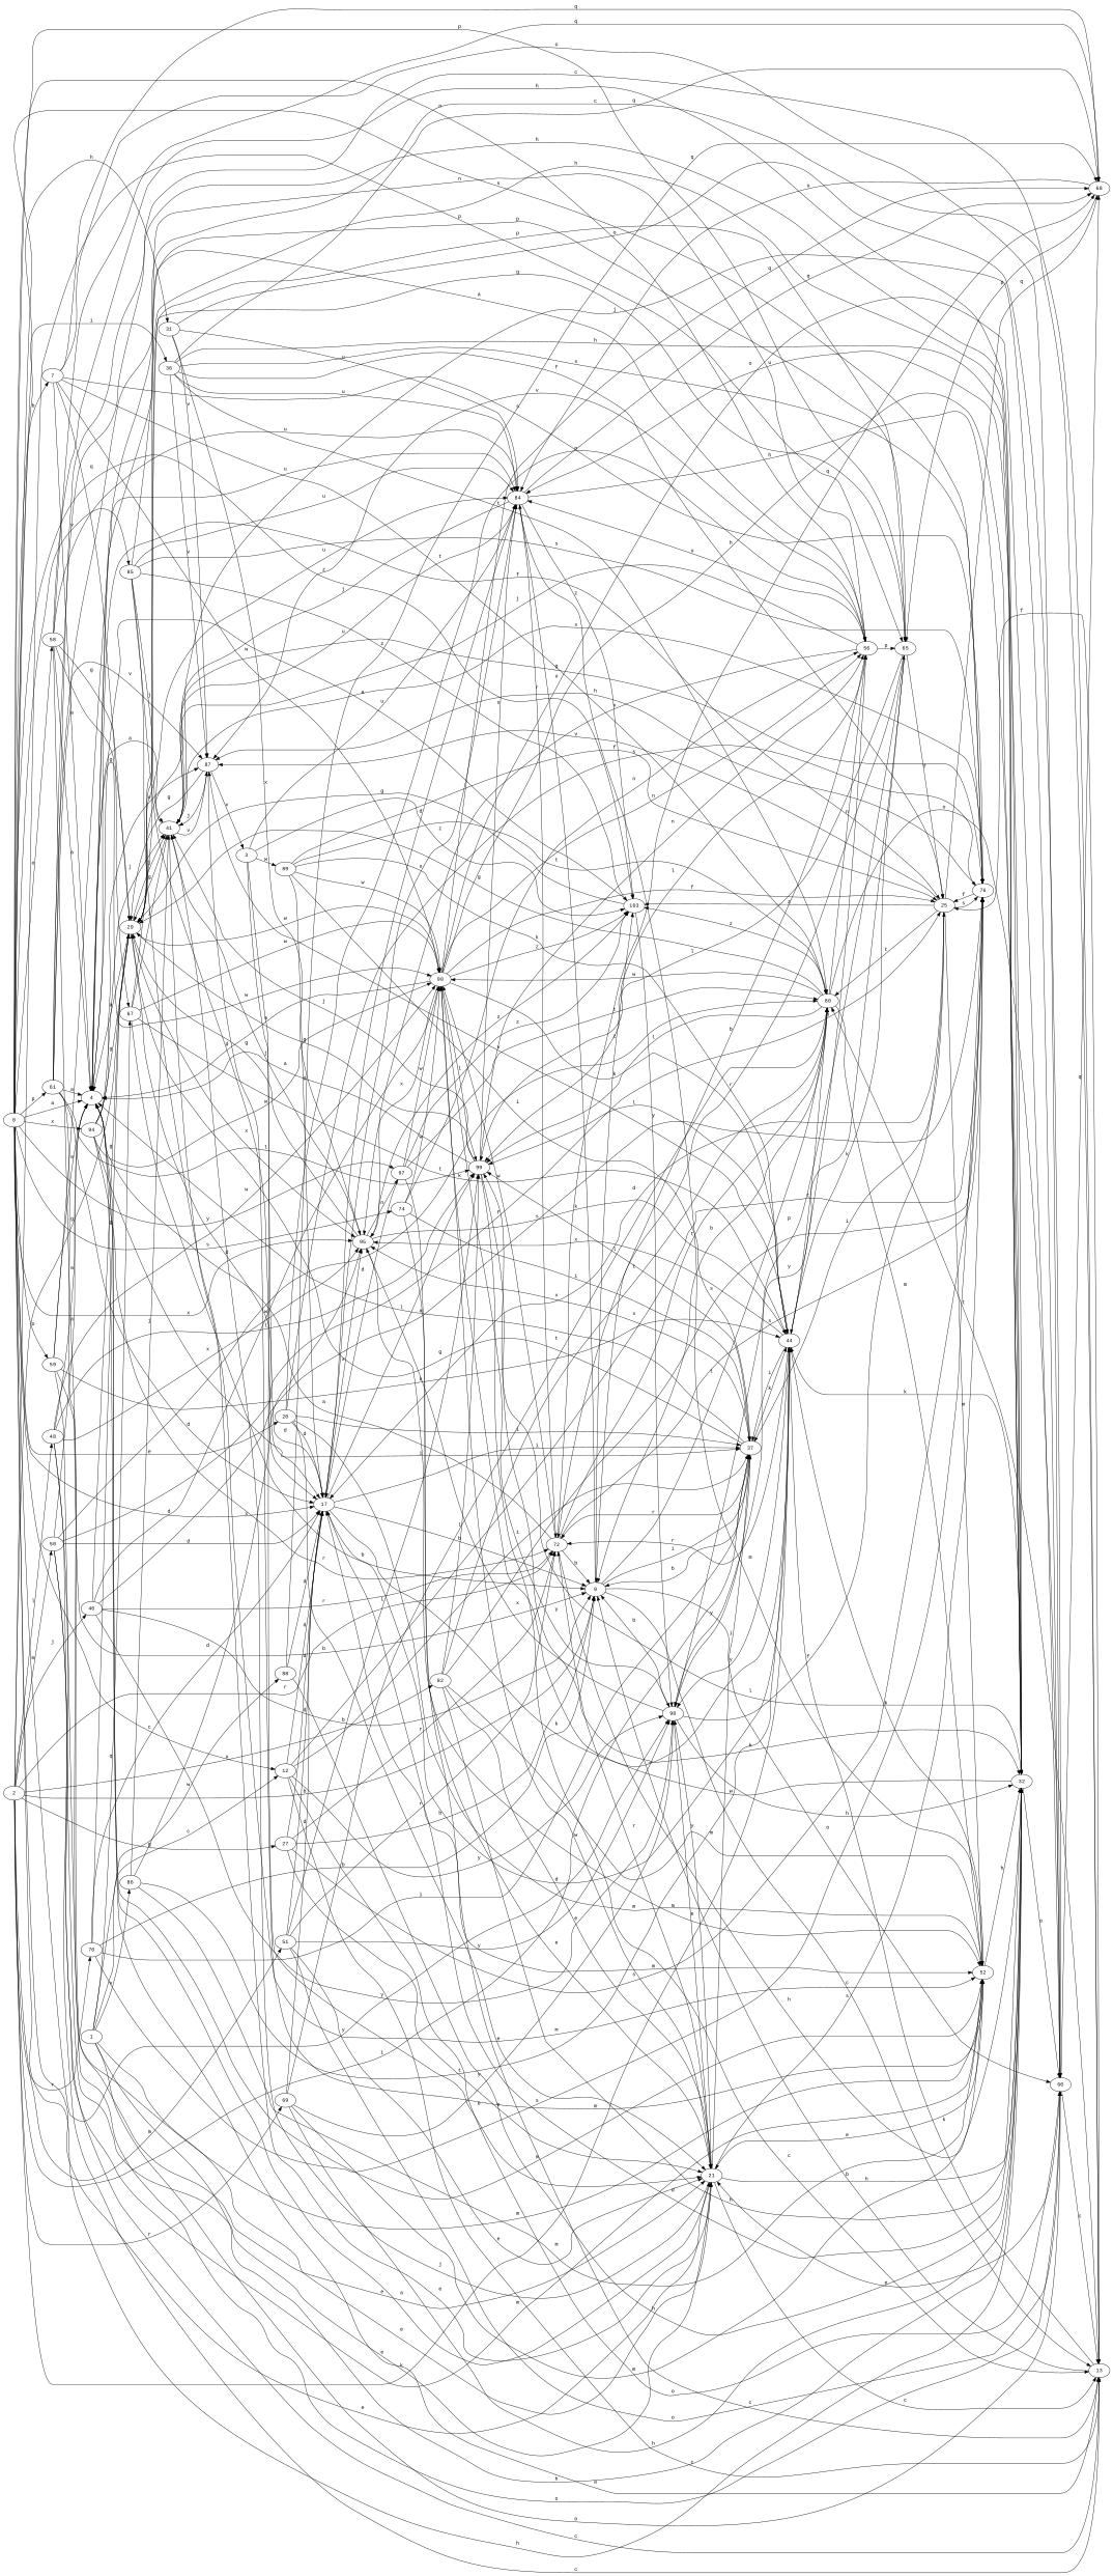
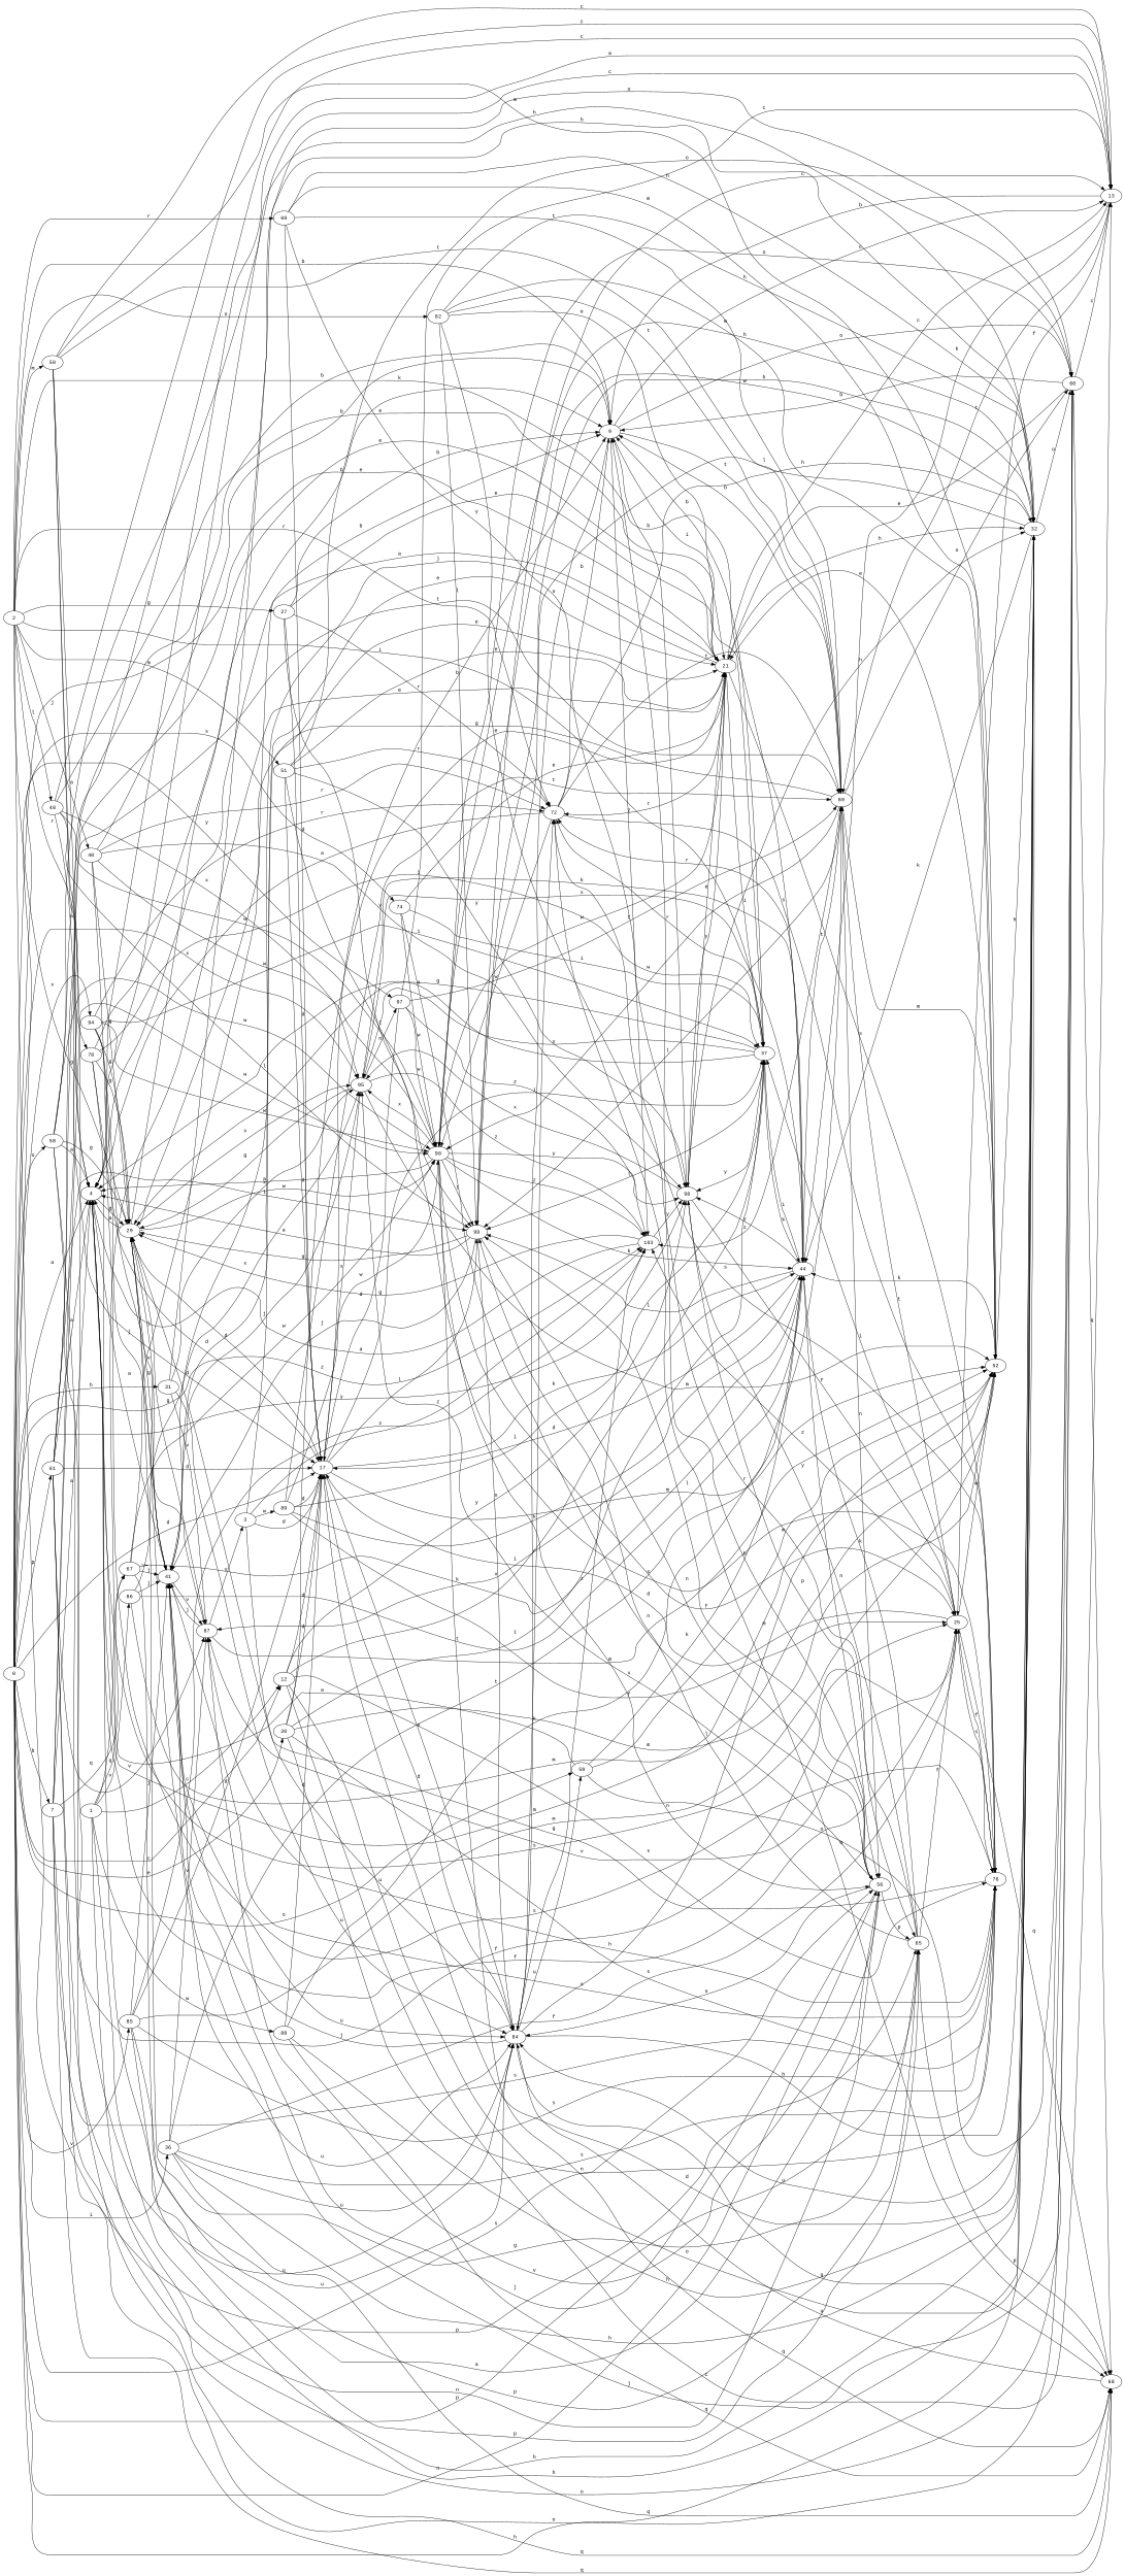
  strict digraph {
    fontname="Liberation Mono"
    rankdir=LR
    node [fontname="Liberation Mono"]
    edge [fontname="Liberation Mono"]
    0
    4
    7
    12
    17
    20
    21
    31
    32
    36
    56
    58
    59
    61
    65
    74
    76
    85
    94
    95
    97
    98
    103
    29
    13
    25
    52
    60
    67
    68
    80
    90
    37
    9
    44
    84
    n37 [label=99]
    72
    41
    87
    1
    86
    88
    2
    27
    40
    48
    50
    51
    69
    70
    82
    3
    89
    0 -> 4 [label=a]
    0 -> 7 [label=b]
    0 -> 12 [label=c]
    0 -> 17 [label=d]
    0 -> 20 [label=e]
    0 -> 21 [label=e]
    0 -> 31 [label=h]
    0 -> 32 [label=h]
    0 -> 36 [label=i]
    0 -> 56 [label=n]
    0 -> 58 [label=o]
    0 -> 59 [label=o]
    0 -> 61 [label=p]
    0 -> 65 [label=p]
    0 -> 74 [label=s]
    0 -> 76 [label=s]
    0 -> 85 [label=v]
    0 -> 94 [label=x]
    0 -> 95 [label=x]
    0 -> 97 [label=y]
    0 -> 98 [label=y]
    0 -> 103 [label=z]
    4 -> 29 [label=g]
    4 -> 13 [label=c]
    4 -> 25 [label=f]
    4 -> 52 [label=m]
    7 -> 4 [label=a]
    7 -> 76 [label=s]
    7 -> 60 [label=o]
    7 -> 67 [label=q]
    7 -> 68 [label=q]
    7 -> 80 [label=t]
    7 -> 90 [label=w]
    12 -> 17 [label=d]
    12 -> 76 [label=s]
    12 -> 98 [label=y]
    12 -> 13 [label=c]
    12 -> 60 [label=o]
    12 -> 37 [label=i]
    17 -> 95 [label=x]
    17 -> 52 [label=m]
    17 -> 37 [label=i]
    17 -> 9 [label=b]
    17 -> 44 [label=k]
    17 -> 84 [label=u]
    17 -> n37 [label=l]
    20 -> 17 [label=d]
    20 -> 21 [label=e]
    20 -> 56 [label=n]
    20 -> 76 [label=s]
    20 -> 52 [label=m]
    20 -> 37 [label=i]
    21 -> 4 [label=a]
    21 -> 32 [label=h]
    21 -> 76 [label=s]
    21 -> 98 [label=y]
    21 -> 13 [label=c]
    21 -> 90 [label=w]
    21 -> 37 [label=i]
    21 -> 72 [label=r]
    21 -> 41 [label=j]
    31 -> 95 [label=x]
    31 -> 60 [label=o]
    31 -> 84 [label=u]
    31 -> 87 [label=v]
    32 -> 17 [label=d]
    32 -> 60 [label=o]
    32 -> 90 [label=w]
    32 -> 44 [label=k]
    32 -> 84 [label=u]
    32 -> n37 [label=l]
    36 -> 32 [label=h]
    36 -> 76 [label=s]
    36 -> 25 [label=f]
    36 -> 68 [label=q]
    36 -> 80 [label=t]
    36 -> 84 [label=u]
    36 -> 87 [label=v]
    56 -> 4 [label=a]
    56 -> 65 [label=p]
    56 -> 95 [label=x]
    56 -> 9 [label=b]
    56 -> 84 [label=u]
    56 -> n37 [label=l]
    56 -> 41 [label=j]
    56 -> 87 [label=v]
    58 -> 4 [label=a]
    58 -> 32 [label=h]
    58 -> 29 [label=g]
    58 -> 68 [label=q]
    58 -> 90 [label=w]
    58 -> 9 [label=b]
    58 -> 84 [label=u]
    59 -> 4 [label=a]
    59 -> 52 [label=m]
    59 -> 60 [label=o]
    59 -> 44 [label=k]
-   59 -> 84 [label=u]
+   84 -> 59 [label=u]
    61 -> 4 [label=a]
    61 -> 17 [label=d]
    61 -> 21 [label=e]
    61 -> 32 [label=h]
    61 -> 56 [label=n]
    61 -> 13 [label=c]
    61 -> n37 [label=l]
    61 -> 87 [label=v]
    65 -> 98 [label=y]
    65 -> 29 [label=g]
    65 -> 25 [label=f]
    65 -> 44 [label=k]
    65 -> n37 [label=l]
    65 -> 72 [label=r]
    74 -> 21 [label=e]
    74 -> 56 [label=n]
    74 -> 90 [label=w]
    74 -> 37 [label=i]
    76 -> 29 [label=g]
    76 -> 25 [label=f]
    76 -> 87 [label=h]
    85 -> 17 [label=d]
    85 -> 65 [label=p]
    85 -> 76 [label=s]
    85 -> 103 [label=z]
    85 -> 52 [label=m]
    85 -> 84 [label=u]
    85 -> 41 [label=j]
    94 -> 29 [label=g]
    94 -> 90 [label=w]
    94 -> 37 [label=i]
    94 -> 72 [label=r]
    94 -> 41 [label=j]
    94 -> 87 [label=v]
    95 -> 97 [label=n]
    95 -> 103 [label=z]
    95 -> 29 [label=g]
    95 -> 52 [label=m]
    95 -> 44 [label=k]
    95 -> 41 [label=j]
    97 -> 17 [label=d]
    97 -> 103 [label=z]
    97 -> 13 [label=c]
    97 -> 80 [label=t]
    97 -> 90 [label=w]
    98 -> 21 [label=e]
    98 -> 32 [label=h]
    98 -> 65 [label=p]
    98 -> 95 [label=x]
    98 -> 25 [label=f]
    98 -> 9 [label=b]
    103 -> 4 [label=a]
    103 -> 98 [label=y]
    103 -> 29 [label=g]
    29 -> 4 [label=a]
    29 -> 17 [label=d]
    29 -> 32 [label=h]
    29 -> 95 [label=x]
    29 -> 90 [label=w]
    29 -> 84 [label=u]
    29 -> 41 [label=j]
    13 -> 4 [label=a]
    13 -> 25 [label=f]
    13 -> 80 [label=t]
    13 -> 9 [label=b]
    13 -> 44 [label=k]
    25 -> 17 [label=d]
    25 -> 76 [label=s]
    25 -> 103 [label=z]
    25 -> 52 [label=m]
    25 -> 68 [label=q]
    25 -> 80 [label=t]
    25 -> 37 [label=i]
    25 -> 87 [label=v]
    52 -> 21 [label=e]
    52 -> 32 [label=h]
    52 -> 44 [label=k]
    60 -> 21 [label=e]
    60 -> 13 [label=c]
    60 -> 68 [label=q]
+   60 -> 9 [label=b]
    60 -> 41 [label=j]
    67 -> 65 [label=p]
    67 -> 90 [label=w]
    67 -> 9 [label=b]
    67 -> 44 [label=k]
    67 -> 41 [label=j]
    68 -> 65 [label=p]
    68 -> 84 [label=u]
    80 -> 56 [label=n]
    80 -> 103 [label=z]
    80 -> 29 [label=g]
    80 -> 52 [label=m]
    80 -> 60 [label=o]
    80 -> 90 [label=w]
    80 -> 9 [label=b]
    80 -> n37 [label=l]
    90 -> 4 [label=a]
    90 -> 32 [label=h]
    90 -> 56 [label=n]
    90 -> 95 [label=x]
    90 -> 98 [label=y]
    90 -> 103 [label=z]
    90 -> 25 [label=f]
    90 -> 60 [label=o]
    90 -> 68 [label=q]
    90 -> 44 [label=k]
    90 -> n37 [label=l]
    37 -> 4 [label=a]
    37 -> 95 [label=x]
    37 -> 98 [label=y]
    37 -> 29 [label=g]
    37 -> 9 [label=b]
    37 -> 44 [label=k]
    37 -> n37 [label=l]
    37 -> 72 [label=r]
    9 -> 103 [label=z]
    9 -> 13 [label=c]
    9 -> 60 [label=o]
    9 -> 80 [label=t]
    9 -> 37 [label=i]
    9 -> 84 [label=u]
    44 -> 17 [label=d]
    44 -> 56 [label=n]
    44 -> 95 [label=x]
    44 -> 98 [label=y]
    44 -> 80 [label=t]
    44 -> 37 [label=i]
    44 -> n37 [label=l]
    44 -> 72 [label=r]
    44 -> 87 [label=v]
    84 -> 17 [label=d]
    84 -> 32 [label=h]
    84 -> 103 [label=z]
    84 -> 52 [label=m]
    84 -> 68 [label=q]
    84 -> 72 [label=r]
    84 -> 41 [label=j]
    n37 -> 4 [label=a]
    n37 -> 32 [label=h]
    n37 -> 56 [label=n]
    n37 -> 29 [label=g]
    n37 -> 13 [label=c]
    n37 -> 84 [label=u]
    n37 -> 41 [label=j]
    72 -> 4 [label=a]
    72 -> 32 [label=h]
    72 -> 76 [label=s]
    72 -> 68 [label=q]
    72 -> 80 [label=t]
    72 -> 90 [label=w]
    72 -> 9 [label=b]
    41 -> 4 [label=a]
    41 -> 21 [label=e]
    41 -> 76 [label=s]
    41 -> 29 [label=g]
    41 -> 84 [label=u]
    41 -> 87 [label=v]
    87 -> 29 [label=g]
    87 -> 52 [label=m]
    87 -> 41 [label=j]
    87 -> 3 [label=v]
    1 -> 12 [label=c]
    1 -> 21 [label=e]
    1 -> 32 [label=h]
    1 -> 60 [label=o]
    1 -> 67 [label=q]
    1 -> 86 [label=v]
    1 -> 88 [label=w]
    86 -> 95 [label=x]
    86 -> 52 [label=m]
    86 -> 44 [label=t]
    86 -> 41 [label=j]
    88 -> 17 [label=d]
    88 -> 32 [label=h]
    88 -> 68 [label=q]
+   88 -> 44 [label=k]
    2 -> 65 [label=p]
    2 -> 29 [label=g]
    2 -> 37 [label=i]
    2 -> 9 [label=b]
    2 -> 44 [label=k]
    2 -> 72 [label=r]
    2 -> 27 [label=g]
    2 -> 40 [label=j]
    2 -> 48 [label=l]
    2 -> 50 [label=m]
    2 -> 51 [label=m]
    2 -> 69 [label=r]
    2 -> 70 [label=r]
    2 -> 82 [label=u]
    27 -> 17 [label=d]
    27 -> 21 [label=e]
    27 -> 76 [label=s]
    27 -> 9 [label=b]
    27 -> 72 [label=r]
    40 -> 76 [label=s]
    40 -> 98 [label=y]
    40 -> 29 [label=g]
    40 -> 90 [label=w]
    40 -> 9 [label=b]
    40 -> 72 [label=r]
    48 -> 4 [label=a]
    48 -> 21 [label=e]
    48 -> 95 [label=x]
    48 -> 13 [label=c]
    48 -> 90 [label=w]
    48 -> n37 [label=l]
    50 -> 4 [label=a]
    50 -> 17 [label=d]
    50 -> 13 [label=c]
    50 -> 25 [label=f]
    50 -> 52 [label=m]
    50 -> 80 [label=t]
    51 -> 17 [label=d]
    51 -> 21 [label=e]
    51 -> 98 [label=y]
    51 -> 60 [label=o]
    51 -> n37 [label=l]
    51 -> 72 [label=r]
    69 -> 17 [label=d]
    69 -> 32 [label=h]
    69 -> 98 [label=y]
    69 -> 52 [label=m]
    69 -> 80 [label=t]
    70 -> 17 [label=d]
    70 -> 76 [label=s]
    70 -> 29 [label=g]
    70 -> 37 [label=i]
    70 -> 9 [label=b]
    82 -> 21 [label=e]
    82 -> 32 [label=h]
    82 -> 76 [label=s]
    82 -> 52 [label=m]
    82 -> 80 [label=t]
    82 -> n37 [label=l]
    3 -> 17 [label=d]
    3 -> 21 [label=e]
    3 -> 103 [label=z]
    3 -> 84 [label=u]
    3 -> 89 [label=w]
    89 -> 17 [label=d]
    89 -> 25 [label=f]
    89 -> 80 [label=t]
    89 -> 90 [label=w]
    89 -> 37 [label=i]
    89 -> 44 [label=k]
  }
